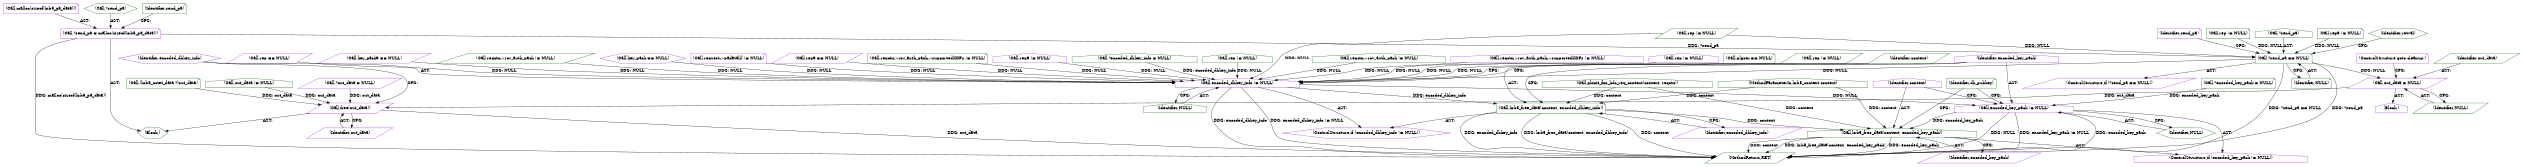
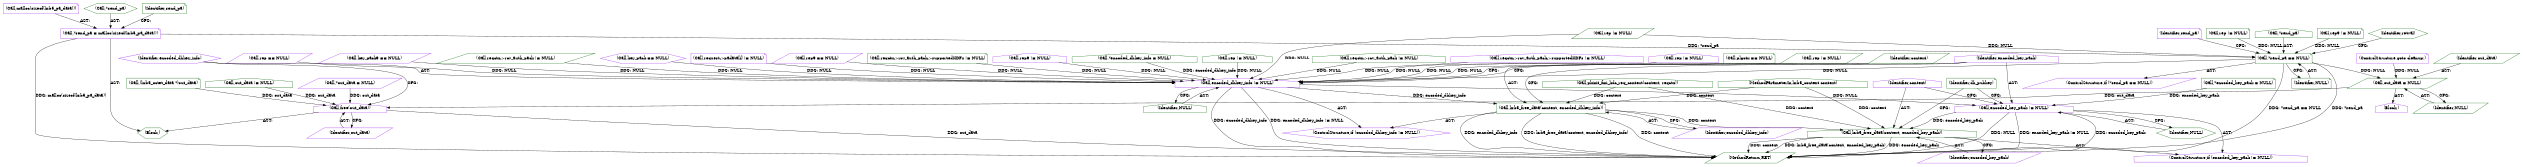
  digraph {
    node [color=darkgreen shape=house]
    n1 [color=purple label="(Call,*send_pa = malloc(sizeof(krb5_pa_data)))" shape=note]
    n2 [label="(Call,*send_pa == NULL)" shape=note]
    n3 [label="(MethodReturn,RET)" shape=parallelogram]
    n4 [label="(Block,)" shape=hexagon]
-   n5 [color=purple label="(Call,out_data = NULL)" shape=parallelogram]
+   n5 [label="(Call,out_data = NULL)" shape=parallelogram]
    n6 [color=purple label="(Call,encoded_dhkey_info != NULL)"]
    n7 [color=purple label="(ControlStructure,if (*send_pa == NULL))" shape=parallelogram]
    n8 [label="(Identifier,NULL)" shape=note]
    n9 [color=purple label="(Call,malloc(sizeof(krb5_pa_data)))" shape=note]
-   n10 [color=purple label="(Call,free(out_data))" shape=parallelogram]
+   n10 [color=purple label="(Call,free(out_data))"]
    n11 [label="(Identifier,NULL)" shape=parallelogram]
    n12 [color=purple label="(Block,)"]
    n13 [label="(Call,krb5_free_data(context, encoded_dhkey_info))" shape=note]
    n14 [color=purple label="(Call,encoded_key_pack != NULL)"]
    n15 [color=purple label="(ControlStructure,if (encoded_dhkey_info != NULL))" shape=hexagon]
    n16 [label="(Identifier,NULL)"]
    n17 [color=purple label="(Identifier,out_data)" shape=parallelogram]
    n18 [label="(Call,krb5_free_data(context, encoded_key_pack))"]
    n19 [color=purple label="(Identifier,encoded_dhkey_info)" shape=parallelogram]
    n20 [color=purple label="(ControlStructure,if (encoded_key_pack != NULL))"]
    n21 [label="(Identifier,NULL)" shape=hexagon]
    n22 [color=purple label="(Identifier,encoded_key_pack)" shape=parallelogram]
    n23 [color=purple label="(Call,rep == NULL)" shape=parallelogram]
    n24 [color=purple label="(Call,key_pack9 == NULL)" shape=parallelogram]
    n25 [color=purple label="(Call,key_pack == NULL)" shape=hexagon]
    n26 [color=purple label="(Call,request->padata[i] != NULL)" shape=note]
    n27 [label="(Call,rep9 != NULL)" shape=note]
    n28 [color=purple label="(Call,rep9 == NULL)" shape=parallelogram]
    n29 [label="(Identifier,dh_pubkey)" shape=note]
    n30 [label="(Identifier,retval)" shape=hexagon]
    n31 [label="(Call,reqctx->rcv_auth_pack->supportedKDFs != NULL)" shape=note]
    n32 [color=purple label="(Identifier,encoded_dhkey_info)" shape=hexagon]
    n33 [label="(Call,(krb5_octet_data *)out_data)" shape=note]
    n34 [label="(Call,*encoded_dhkey_info = NULL)"]
    n35 [label="(Call,rep != NULL)"]
    n36 [label="(Call,*send_pa)" shape=hexagon]
    n37 [label="(Call,reqctx->rcv_auth_pack != NULL)"]
    n38 [color=purple label="(Identifier,send_pa)" shape=note]
    n39 [color=purple label="(Call,reqctx->rcv_auth_pack->supportedKDFs != NULL)"]
    n40 [color=purple label="(Call,rep != NULL)"]
    n41 [label="(Call,out_data != NULL)"]
    n42 [label="(Call,plgctx == NULL)" shape=note]
    n43 [label="(Call,rep != NULL)" shape=parallelogram]
    n44 [label="(Identifier,send_pa)" shape=note]
    n45 [label="(Call,rep != NULL)" shape=note]
    n46 [color=purple label="(Identifier,encoded_key_pack)"]
    n47 [label="(Call,*encoded_key_pack = NULL)" shape=note]
    n48 [label="(Call,pkinit_fini_kdc_req_context(context, reqctx))"]
    n49 [color=purple label="(ControlStructure,goto cleanup;)" shape=note]
    n50 [label="(Call,*send_pa)"]
    n51 [label="(Identifier,context)" shape=parallelogram]
    n52 [label="(Call,reqctx->rcv_auth_pack != NULL)" shape=parallelogram]
    n53 [label="(MethodParameterIn,krb5_context context)"]
    n54 [label="(Call,rep != NULL)" shape=parallelogram]
    n55 [label="(Identifier,out_data)" shape=parallelogram]
    n56 [color=purple label="(Call,*out_data = NULL)" shape=parallelogram]
    n57 [color=purple label="(Call,rep9 != NULL)"]
    n58 [color=purple label="(Identifier,context)"]
    n1 -> n2 [label="DDG: *send_pa"]
    n1 -> n3 [label="DDG: malloc(sizeof(krb5_pa_data))"]
    n1 -> n4 [label="AST: "]
    n2 -> n3 [label="DDG: *send_pa == NULL"]
    n2 -> n3 [label="DDG: *send_pa"]
    n2 -> n5 [label="DDG: NULL"]
    n2 -> n6 [label="DDG: NULL"]
    n2 -> n7 [label="AST: "]
    n2 -> n8 [label="CFG: "]
    n5 -> n10 [label="DDG: out_data"]
    n5 -> n11 [label="CFG: "]
    n5 -> n12 [label="AST: "]
    n6 -> n3 [label="DDG: encoded_dhkey_info != NULL"]
    n6 -> n3 [label="DDG: encoded_dhkey_info"]
    n6 -> n13 [label="DDG: encoded_dhkey_info"]
    n6 -> n14 [label="DDG: NULL"]
    n6 -> n15 [label="AST: "]
    n6 -> n16 [label="CFG: "]
    n8 -> n2 [label="AST: "]
    n9 -> n1 [label="AST: "]
    n10 -> n3 [label="DDG: out_data"]
    n10 -> n4 [label="AST: "]
    n10 -> n17 [label="CFG: "]
    n11 -> n5 [label="AST: "]
    n13 -> n3 [label="DDG: context"]
    n13 -> n3 [label="DDG: encoded_dhkey_info"]
    n13 -> n3 [label="DDG: krb5_free_data(context, encoded_dhkey_info)"]
    n13 -> n15 [label="AST: "]
    n13 -> n18 [label="DDG: context"]
    n13 -> n19 [label="CFG: "]
    n14 -> n3 [label="DDG: encoded_key_pack"]
    n14 -> n3 [label="DDG: NULL"]
    n14 -> n3 [label="DDG: encoded_key_pack != NULL"]
    n14 -> n18 [label="DDG: encoded_key_pack"]
    n14 -> n20 [label="AST: "]
    n14 -> n21 [label="CFG: "]
    n16 -> n6 [label="AST: "]
    n17 -> n10 [label="AST: "]
    n18 -> n3 [label="DDG: context"]
    n18 -> n3 [label="DDG: krb5_free_data(context, encoded_key_pack)"]
    n18 -> n3 [label="DDG: encoded_key_pack"]
    n18 -> n20 [label="AST: "]
    n18 -> n22 [label="CFG: "]
    n19 -> n13 [label="AST: "]
    n21 -> n14 [label="AST: "]
    n22 -> n18 [label="AST: "]
    n23 -> n6 [label="DDG: NULL"]
    n24 -> n6 [label="DDG: NULL"]
    n25 -> n6 [label="DDG: NULL"]
    n26 -> n6 [label="DDG: NULL"]
    n27 -> n2 [label="DDG: NULL"]
    n28 -> n6 [label="DDG: NULL"]
    n29 -> n14 [label="CFG: "]
    n29 -> n18 [label="CFG: "]
    n30 -> n2 [label="CFG: "]
    n31 -> n6 [label="DDG: NULL"]
    n32 -> n6 [label="AST: "]
    n32 -> n10 [label="CFG: "]
    n33 -> n10 [label="DDG: out_data"]
    n34 -> n6 [label="DDG: encoded_dhkey_info"]
    n35 -> n6 [label="DDG: NULL"]
    n36 -> n1 [label="AST: "]
    n37 -> n6 [label="DDG: NULL"]
    n38 -> n2 [label="CFG: "]
    n39 -> n6 [label="DDG: NULL"]
    n40 -> n6 [label="DDG: NULL"]
    n41 -> n10 [label="DDG: out_data"]
    n42 -> n6 [label="DDG: NULL"]
    n43 -> n6 [label="DDG: NULL"]
    n44 -> n1 [label="CFG: "]
    n45 -> n2 [label="DDG: NULL"]
    n46 -> n6 [label="CFG: "]
    n46 -> n13 [label="CFG: "]
    n46 -> n14 [label="AST: "]
    n47 -> n14 [label="DDG: encoded_key_pack"]
    n48 -> n13 [label="DDG: context"]
    n48 -> n18 [label="DDG: context"]
-   n49 -> n5 [label="CFG: "]
+   n49 -> n5 [label="DDG: NULL"]
    n50 -> n2 [label="AST: "]
    n51 -> n6 [label="CFG: "]
    n51 -> n13 [label="AST: "]
    n52 -> n6 [label="DDG: NULL"]
    n53 -> n13 [label="DDG: context"]
    n53 -> n18 [label="DDG: context"]
    n54 -> n2 [label="DDG: NULL"]
    n54 -> n6 [label="DDG: NULL"]
    n55 -> n5 [label="AST: "]
    n56 -> n10 [label="DDG: out_data"]
    n57 -> n6 [label="DDG: NULL"]
    n58 -> n14 [label="CFG: "]
    n58 -> n18 [label="AST: "]
  }
